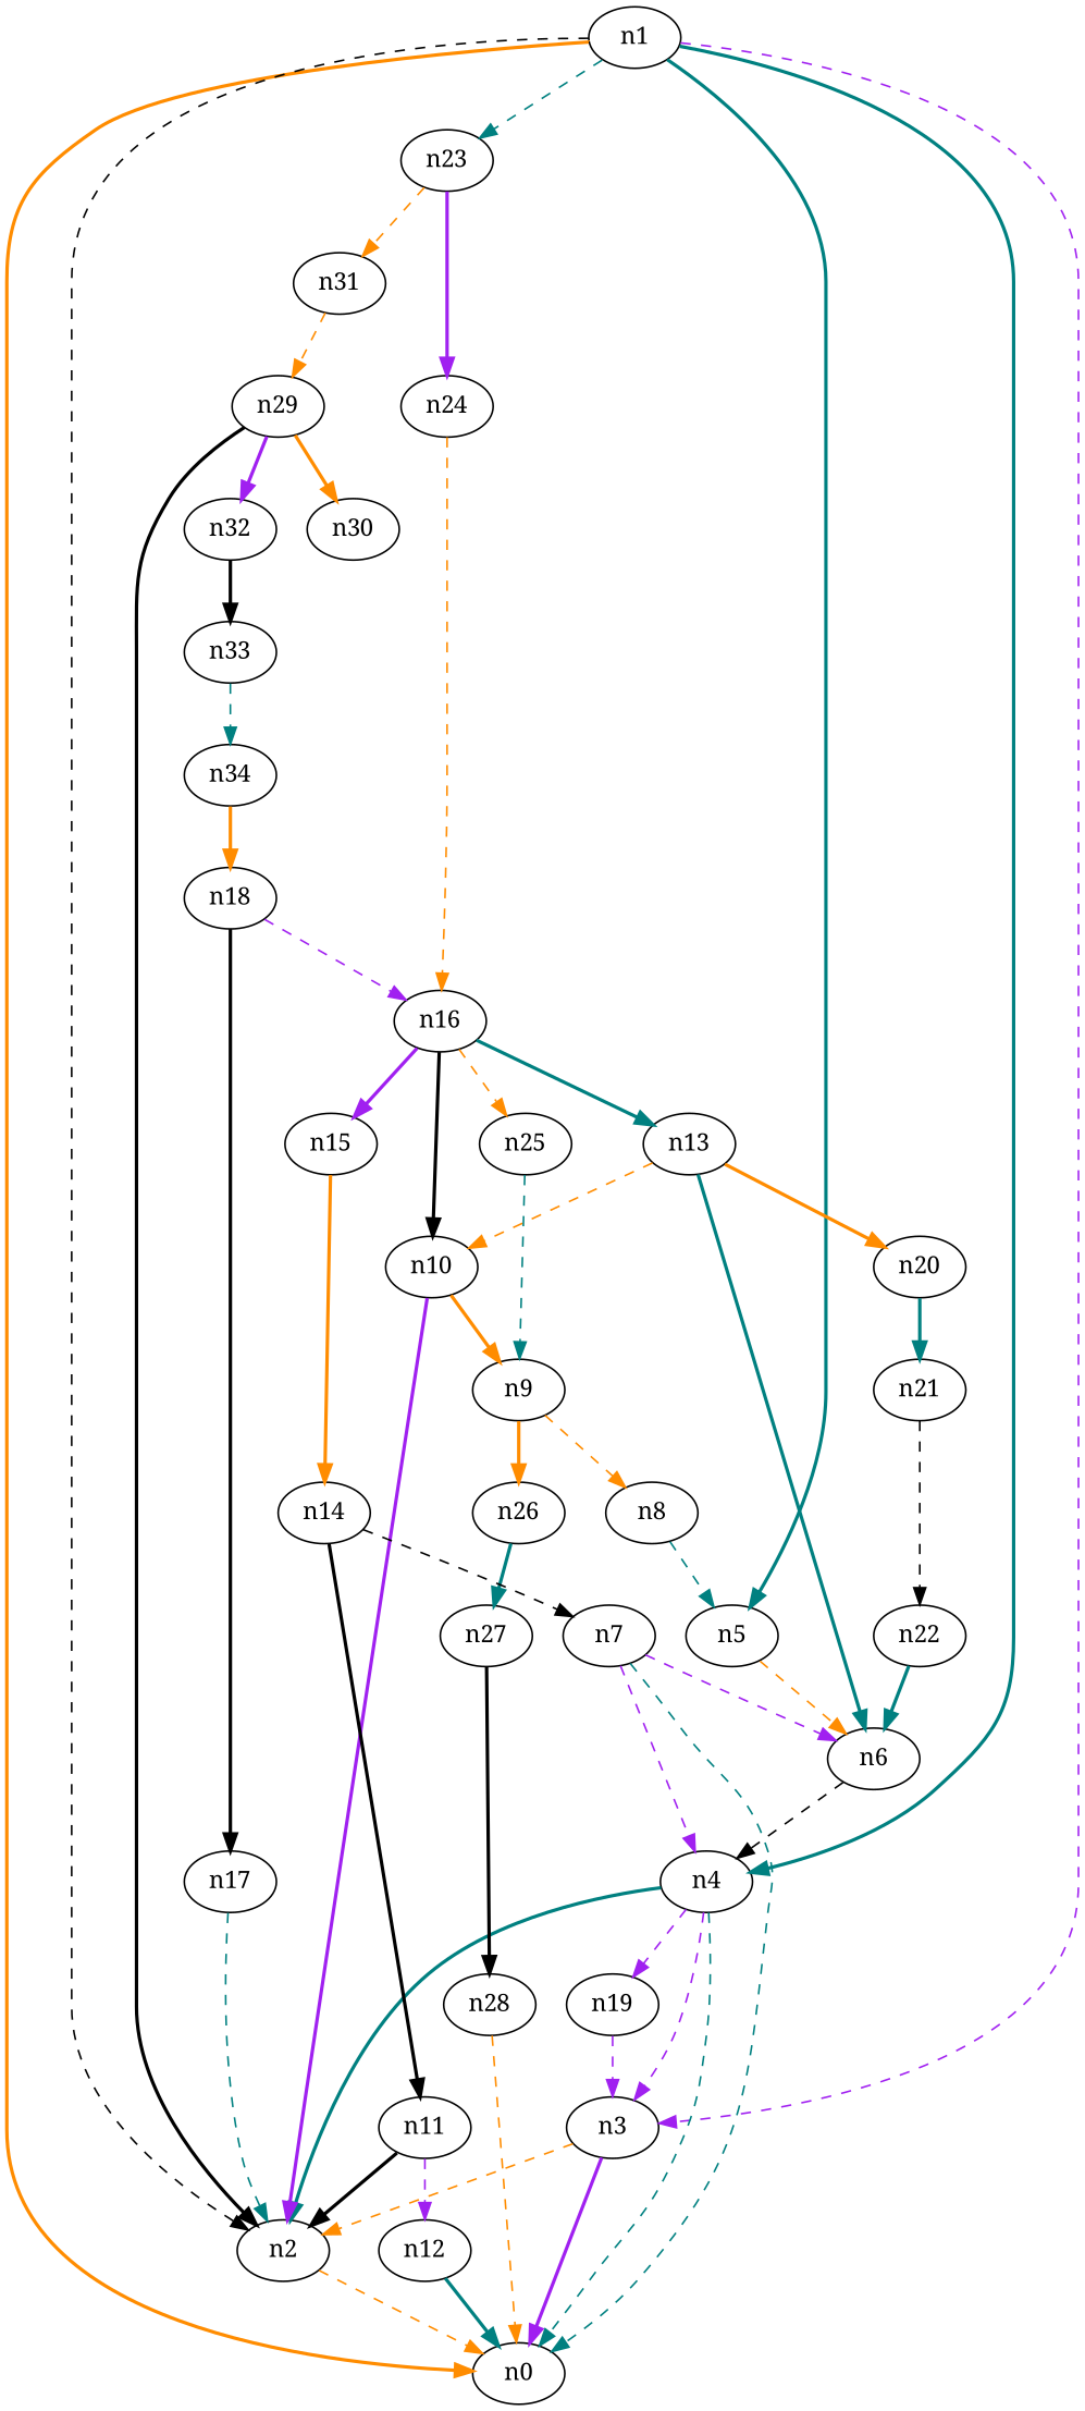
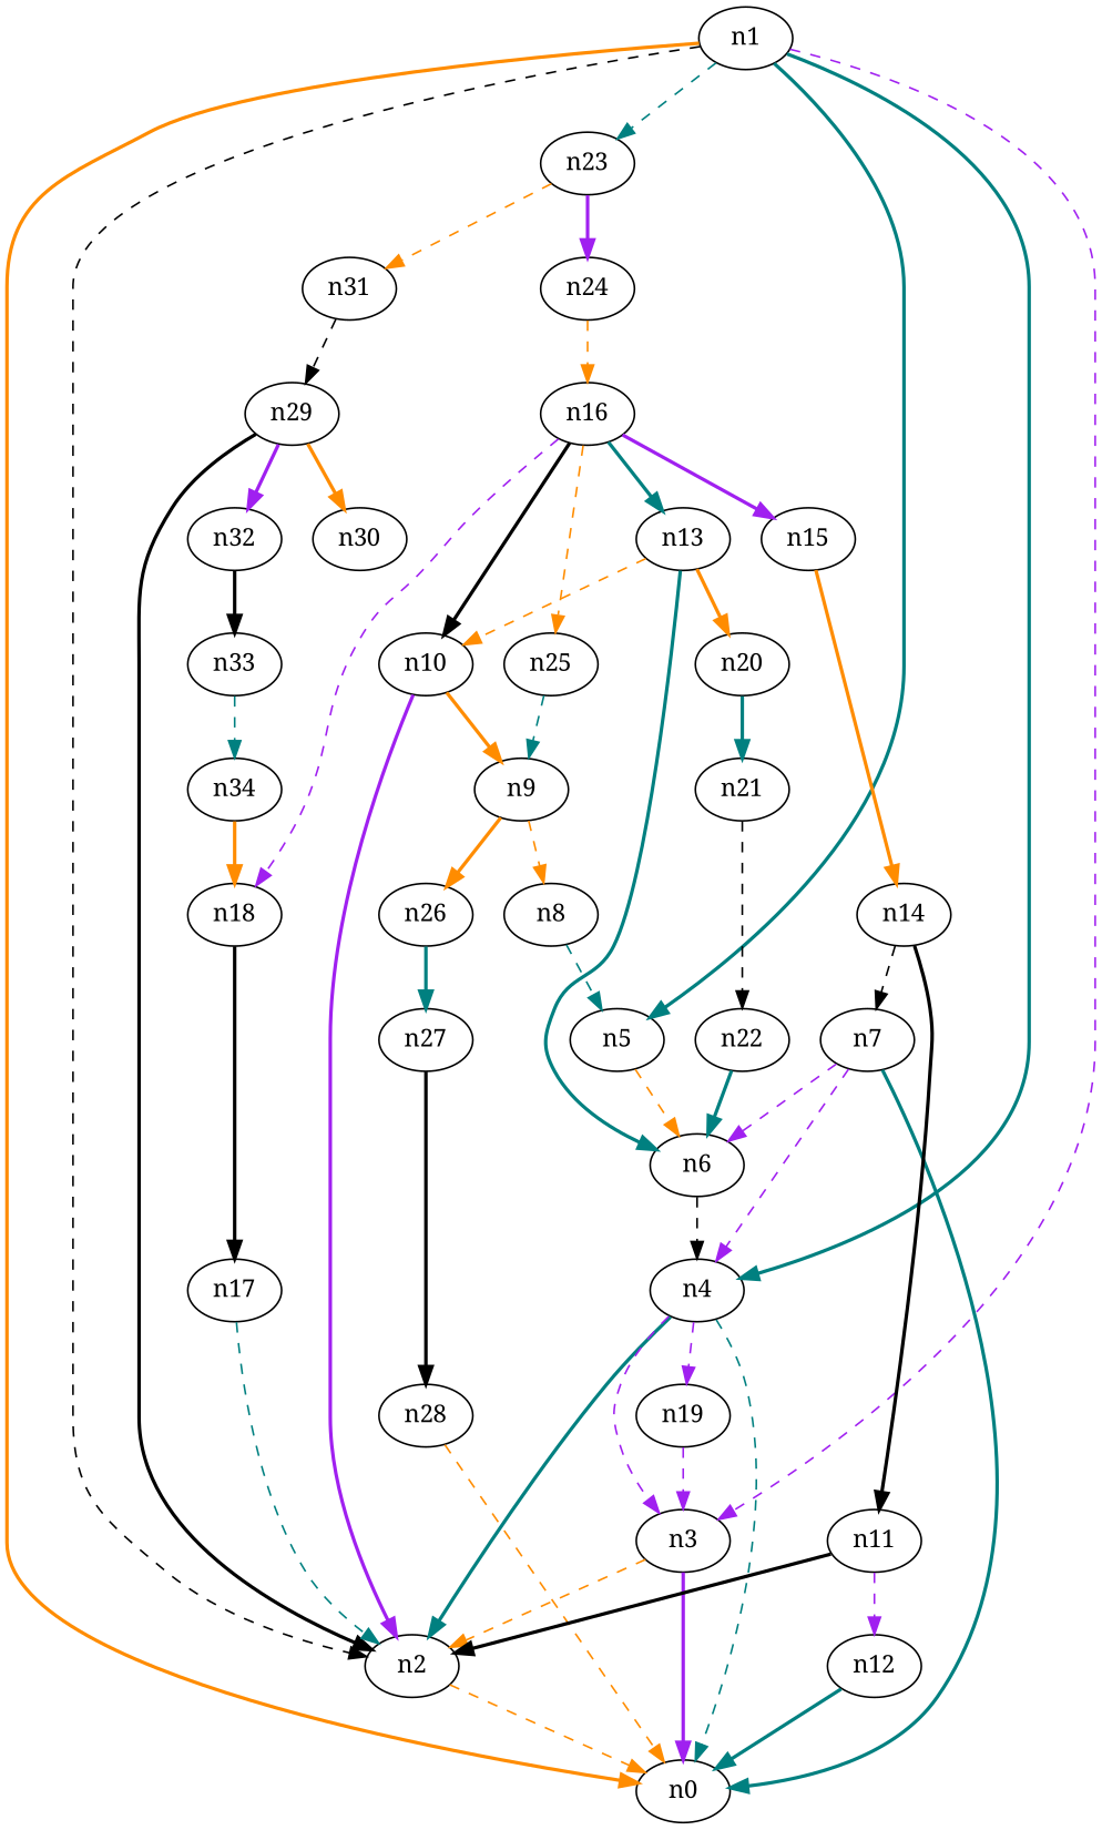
  digraph {
    fontname="Noto Serif"
    node [fontname="Noto Serif"]
    edge [color=darkorange fontname="Noto Serif" style=bold]
    n1
    n0
    n2
    n3
    n4
    n5
    n23
    n19
    n6
    n24
    n31
    n16
    n29
    n7
    n8
    n9
    n26
    n27
    n28
    n10
    n11
    n12
    n13
    n20
    n21
    n22
    n14
    n15
    n25
    n17
    n18
    n30
    n32
    n33
    n34
    n1 -> n0
    n1 -> n2 [color=black style=dashed]
    n1 -> n3 [color=purple style=dashed]
    n1 -> n4 [color=teal]
    n1 -> n5 [color=teal]
    n1 -> n23 [color=teal style=dashed]
    n2 -> n0 [style=dashed]
    n3 -> n0 [color=purple]
    n3 -> n2 [style=dashed]
    n4 -> n0 [color=teal style=dashed]
    n4 -> n2 [color=teal]
    n4 -> n3 [color=purple style=dashed]
    n4 -> n19 [color=purple style=dashed]
    n5 -> n6 [style=dashed]
    n23 -> n24 [color=purple]
    n23 -> n31 [style=dashed]
    n19 -> n3 [color=purple style=dashed]
    n6 -> n4 [color=black style=dashed]
    n24 -> n16 [style=dashed]
-   n31 -> n29 [style=dashed]
+   n31 -> n29 [color=black style=dashed]
    n16 -> n10 [color=black]
    n16 -> n13 [color=teal]
    n16 -> n15 [color=purple]
    n16 -> n25 [style=dashed]
    n29 -> n2 [color=black]
    n29 -> n30
    n29 -> n32 [color=purple]
-   n7 -> n0 [color=teal style=dashed]
+   n7 -> n0 [color=teal]
    n7 -> n4 [color=purple style=dashed]
    n7 -> n6 [color=purple style=dashed]
    n8 -> n5 [color=teal style=dashed]
    n9 -> n8 [style=dashed]
    n9 -> n26
    n26 -> n27 [color=teal]
    n27 -> n28 [color=black]
    n28 -> n0 [style=dashed]
    n10 -> n2 [color=purple]
    n10 -> n9
    n11 -> n2 [color=black]
    n11 -> n12 [color=purple style=dashed]
    n12 -> n0 [color=teal]
    n13 -> n6 [color=teal]
    n13 -> n10 [style=dashed]
    n13 -> n20
    n20 -> n21 [color=teal]
    n21 -> n22 [color=black style=dashed]
    n22 -> n6 [color=teal]
    n14 -> n7 [color=black style=dashed]
    n14 -> n11 [color=black]
    n15 -> n14
    n25 -> n9 [color=teal style=dashed]
    n17 -> n2 [color=teal style=dashed]
-   n18 -> n16 [color=purple style=dashed]
+   n16 -> n18 [color=purple style=dashed]
    n18 -> n17 [color=black]
    n32 -> n33 [color=black]
    n33 -> n34 [color=teal style=dashed]
    n34 -> n18
  }
